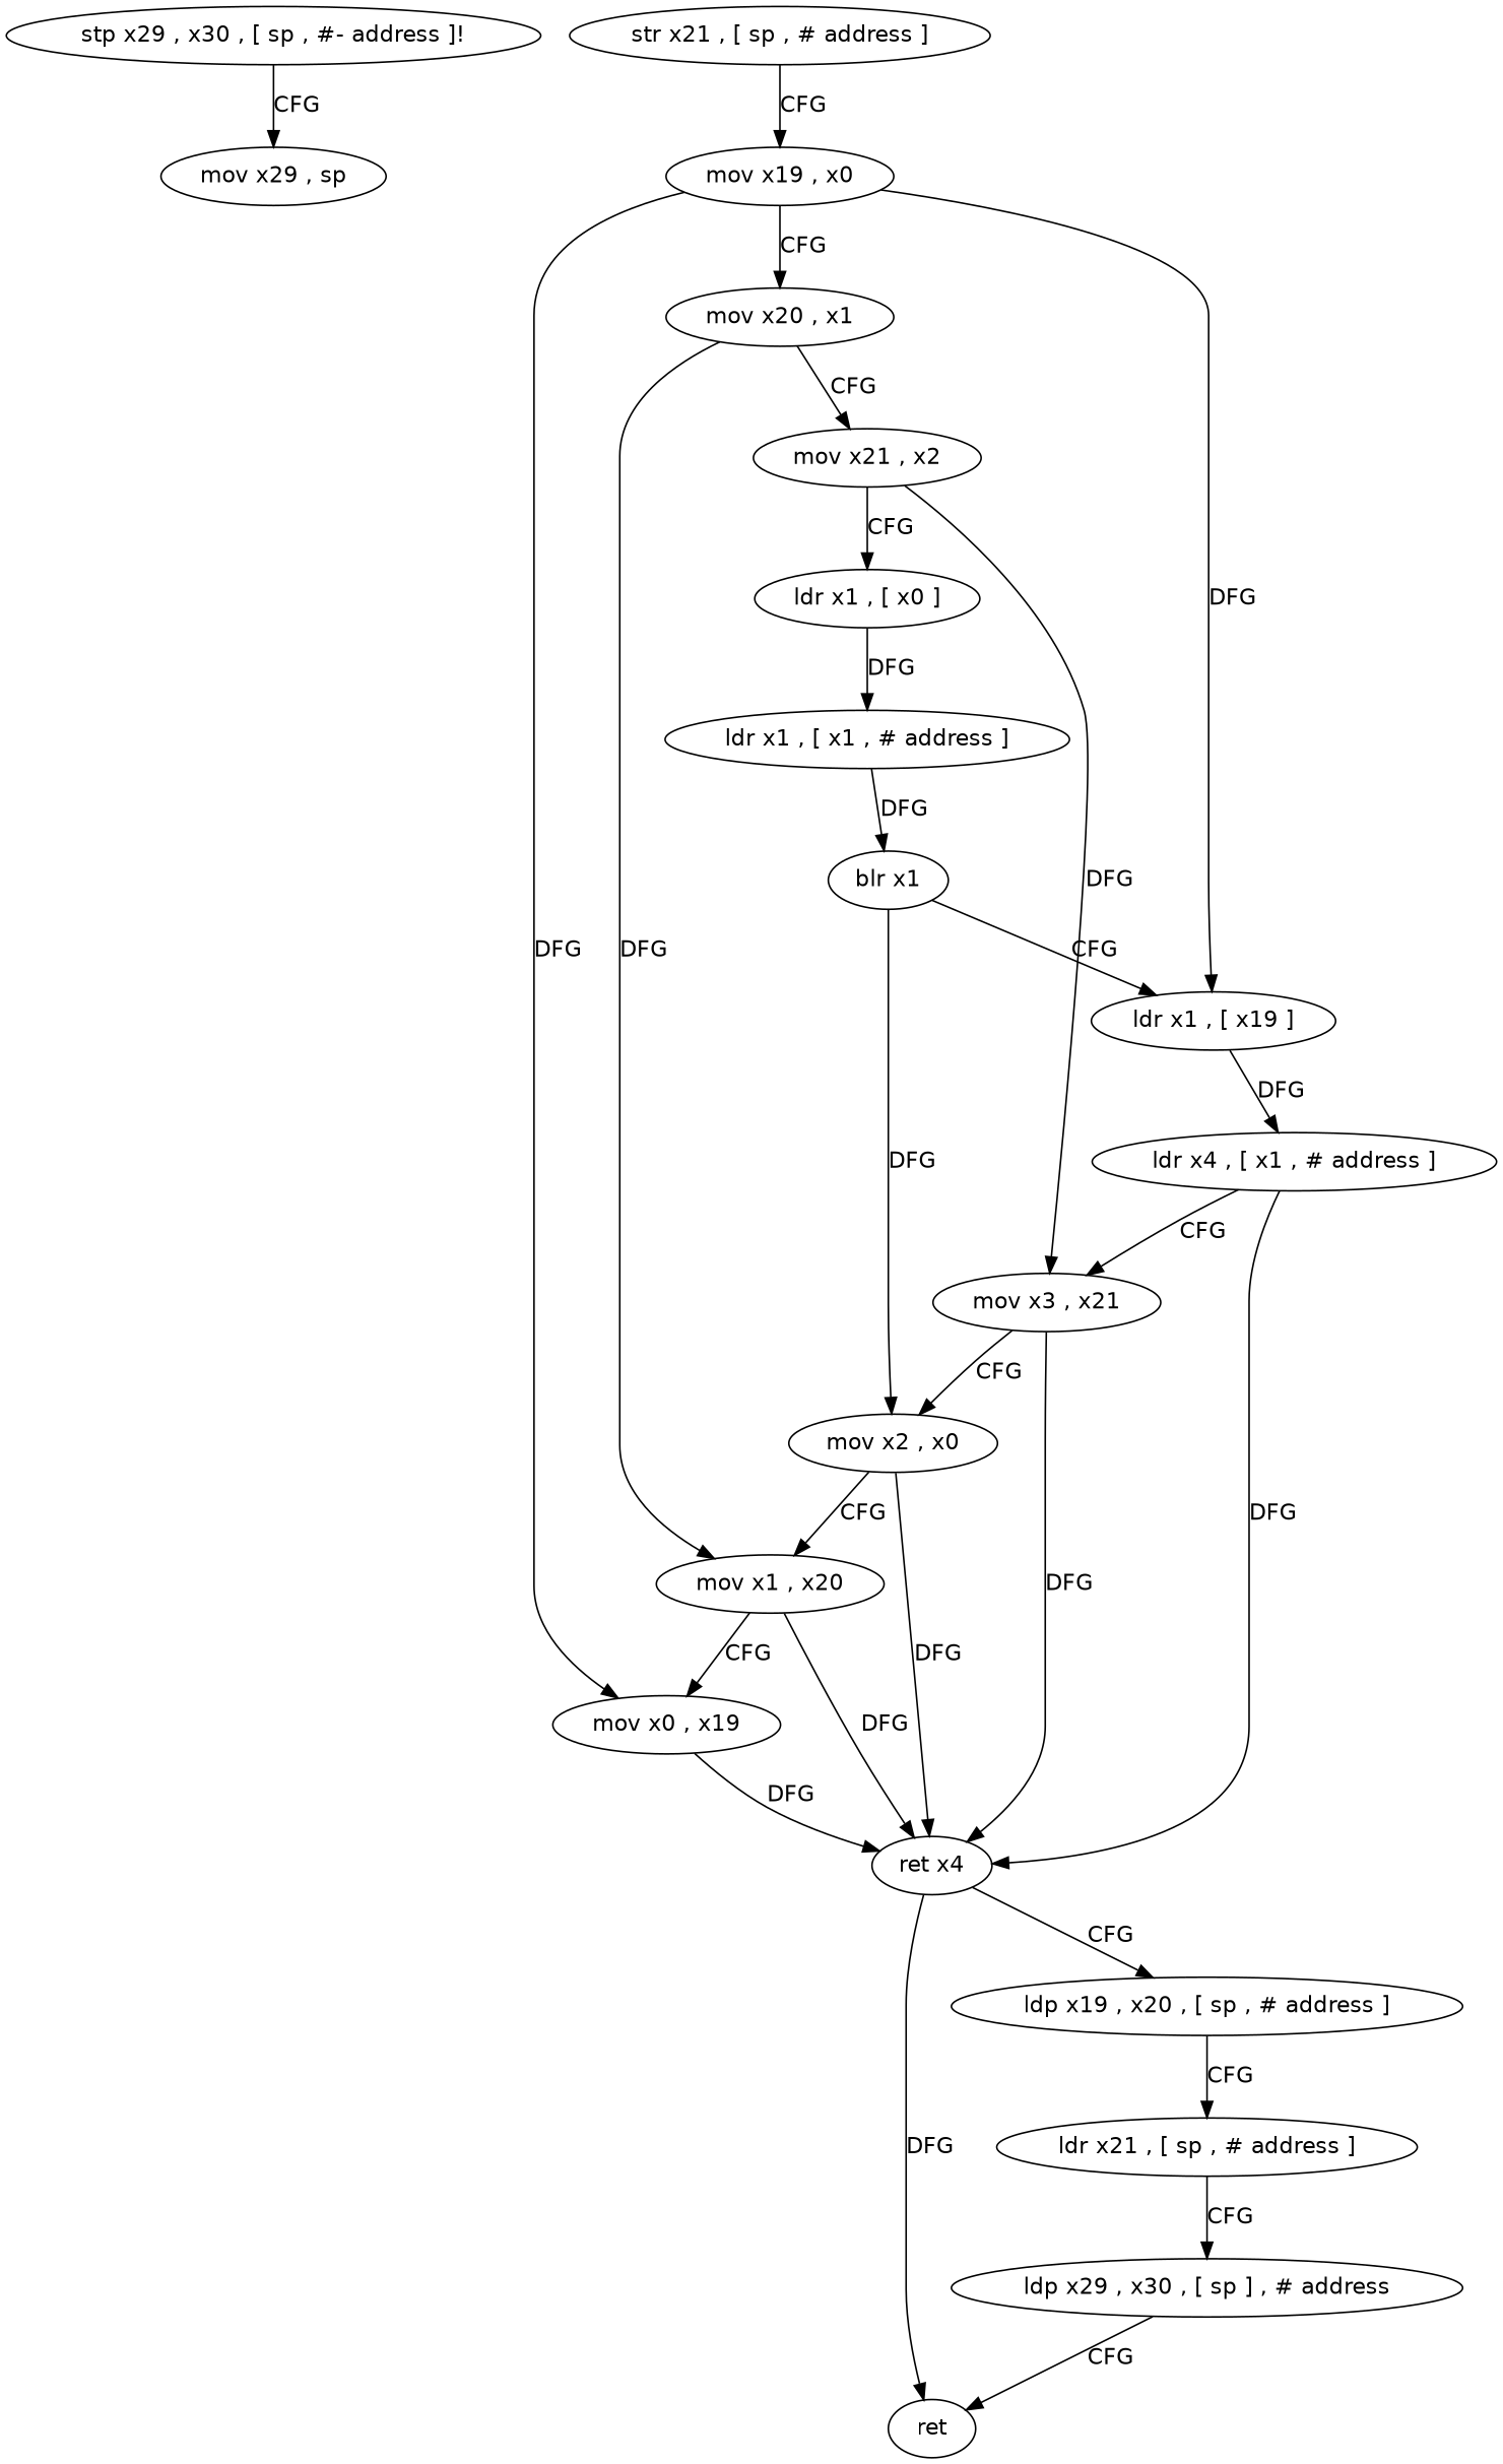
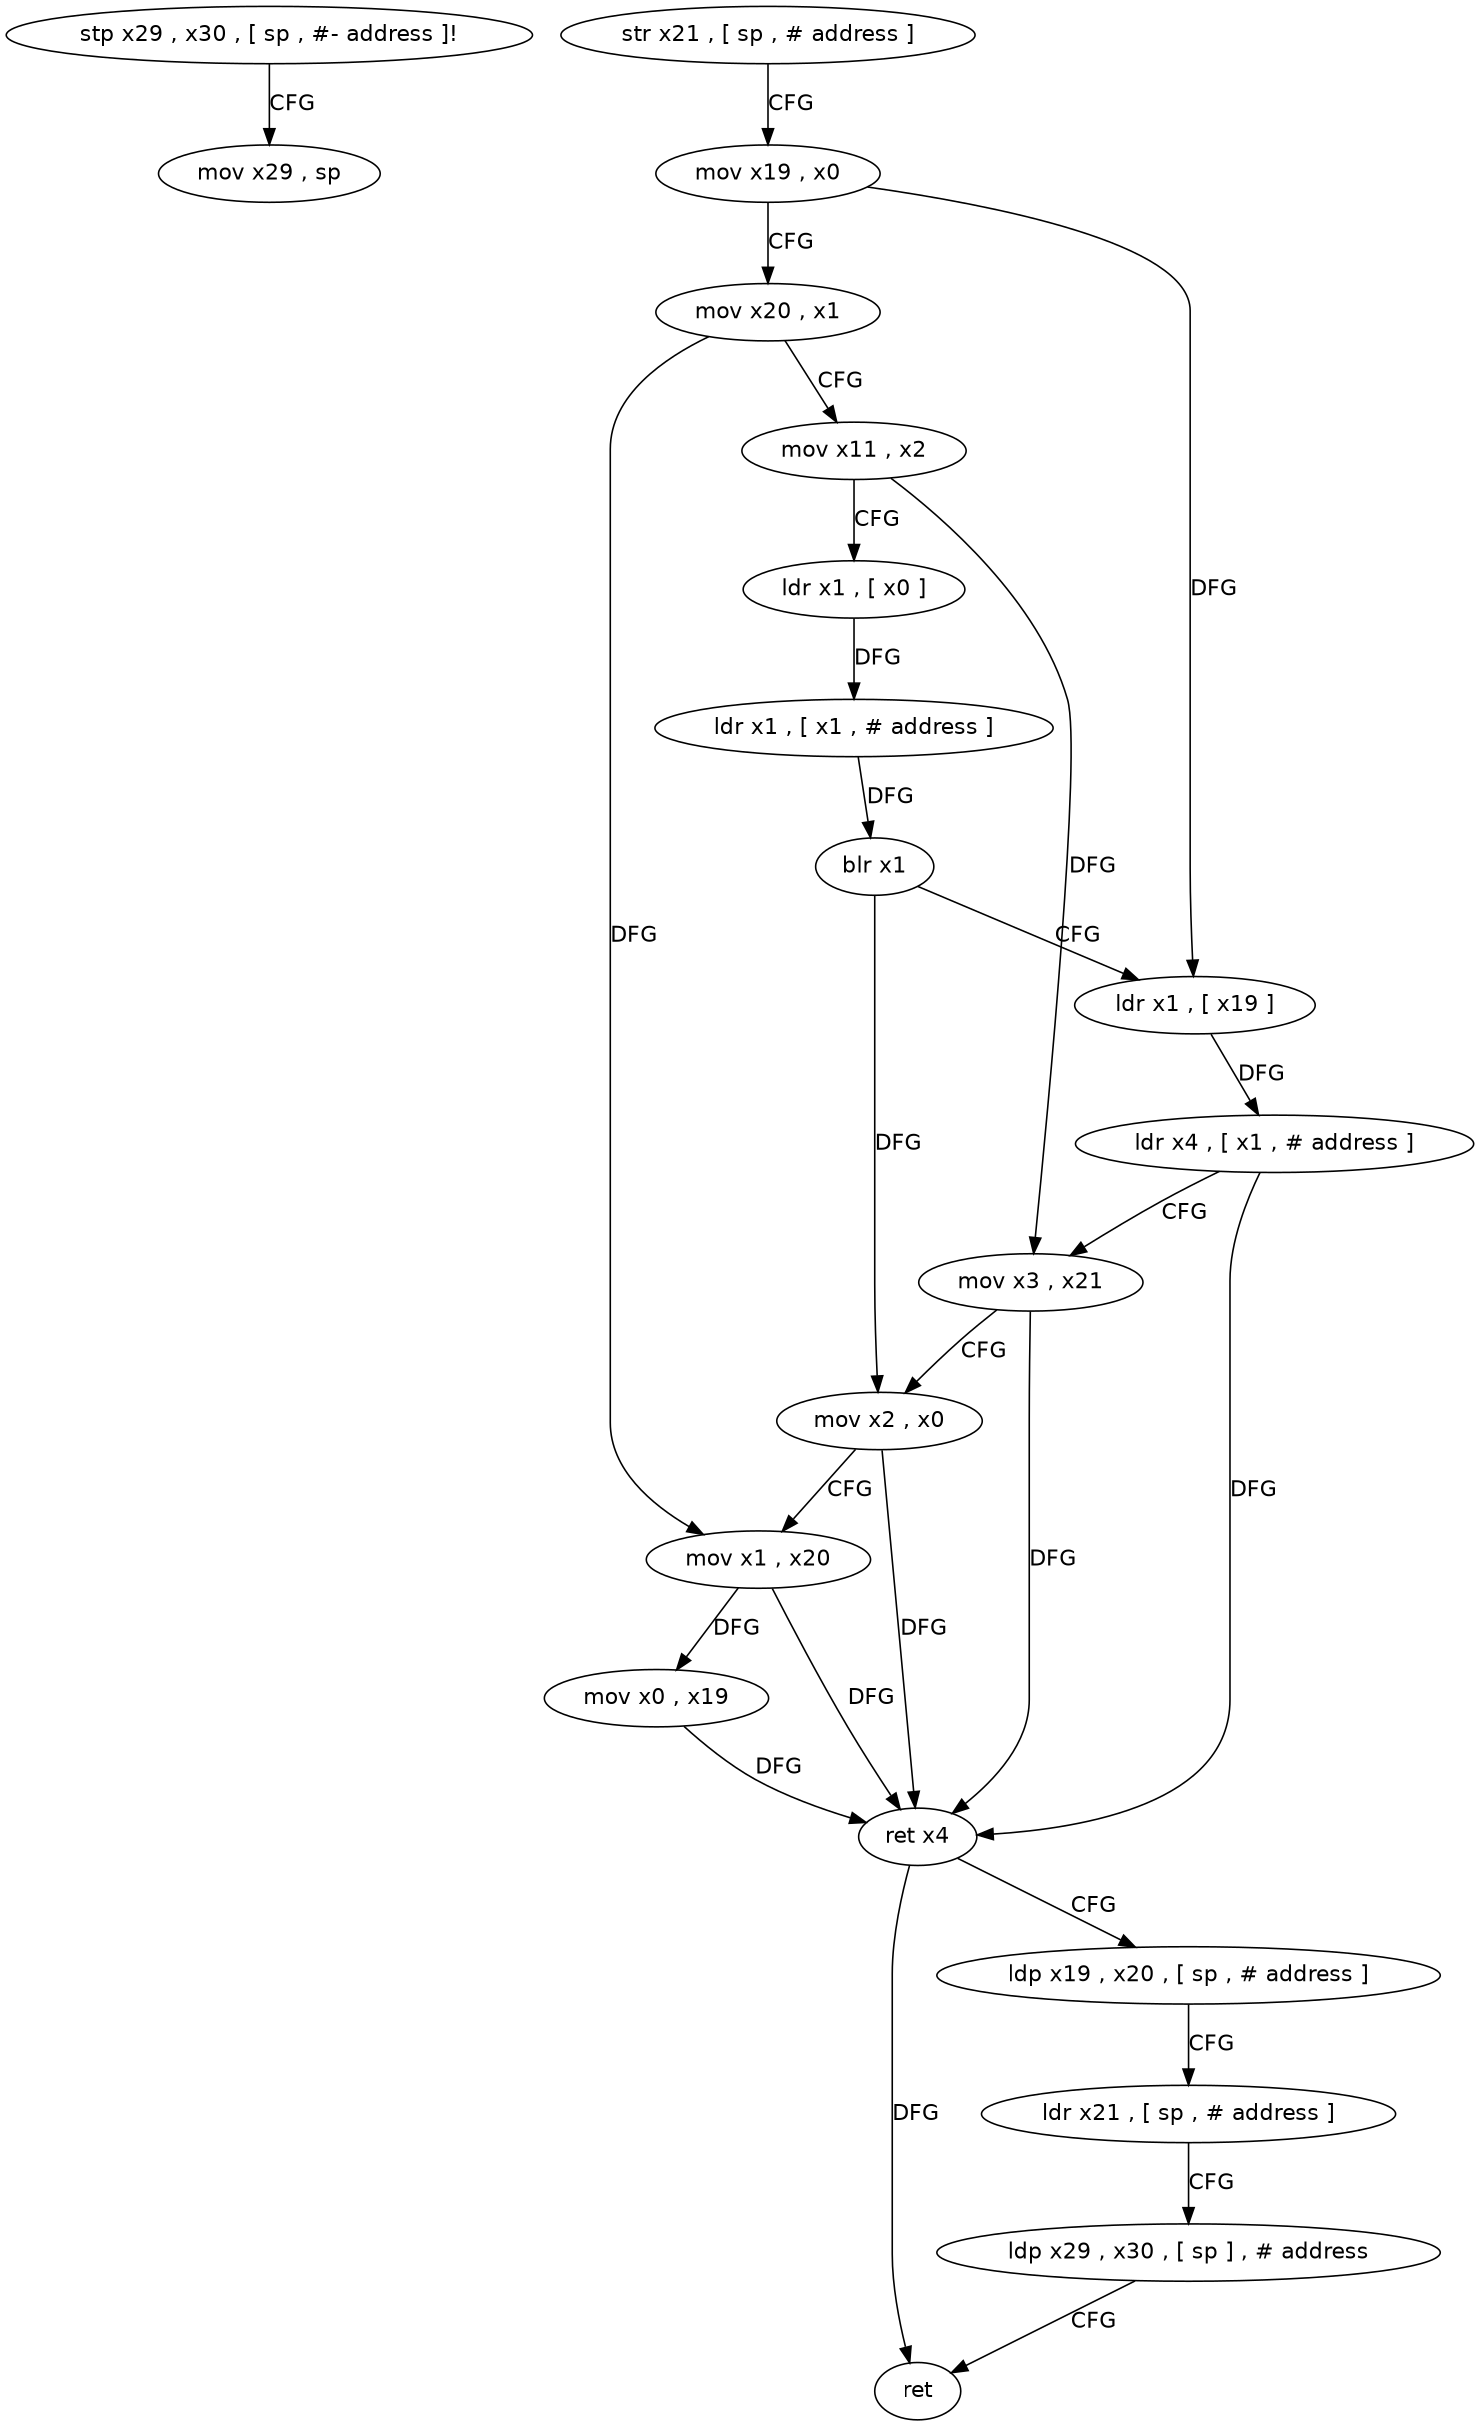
  digraph {
    fontname="DejaVu Sans"
    node [fontname="DejaVu Sans"]
    edge [fontname="DejaVu Sans"]
    n1 [label="stp x29 , x30 , [ sp , #- address ]!"]
    n2 [label="mov x29 , sp"]
    n3 [label="str x21 , [ sp , # address ]"]
    n4 [label="mov x19 , x0"]
    n5 [label="mov x20 , x1"]
    n6 [label="ldr x1 , [ x19 ]"]
    n7 [label="mov x0 , x19"]
-   n8 [label="mov x21 , x2"]
+   n8 [label="mov x11 , x2"]
    n9 [label="mov x1 , x20"]
    n10 [label="ldr x4 , [ x1 , # address ]"]
    n11 [label="ret x4"]
    n12 [label="ldr x1 , [ x0 ]"]
    n13 [label="mov x3 , x21"]
    n14 [label="ldr x1 , [ x1 , # address ]"]
    n15 [label="mov x2 , x0"]
    n16 [label="blr x1"]
    n17 [label="ldp x19 , x20 , [ sp , # address ]"]
    n18 [label=ret]
    n19 [label="ldr x21 , [ sp , # address ]"]
    n20 [label="ldp x29 , x30 , [ sp ] , # address"]
    n1 -> n2 [label=CFG]
    n3 -> n4 [label=CFG]
    n4 -> n5 [label=CFG]
    n4 -> n6 [label=DFG]
-   n4 -> n7 [label=DFG]
    n5 -> n8 [label=CFG]
    n5 -> n9 [label=DFG]
    n6 -> n10 [label=DFG]
    n7 -> n11 [label=DFG]
    n8 -> n12 [label=CFG]
    n8 -> n13 [label=DFG]
-   n9 -> n7 [label=CFG]
+   n9 -> n7 [label=DFG]
    n9 -> n11 [label=DFG]
    n10 -> n11 [label=DFG]
    n10 -> n13 [label=CFG]
    n11 -> n17 [label=CFG]
    n11 -> n18 [label=DFG]
    n12 -> n14 [label=DFG]
    n13 -> n11 [label=DFG]
    n13 -> n15 [label=CFG]
    n14 -> n16 [label=DFG]
    n15 -> n9 [label=CFG]
    n15 -> n11 [label=DFG]
    n16 -> n6 [label=CFG]
    n16 -> n15 [label=DFG]
    n17 -> n19 [label=CFG]
    n19 -> n20 [label=CFG]
    n20 -> n18 [label=CFG]
  }
